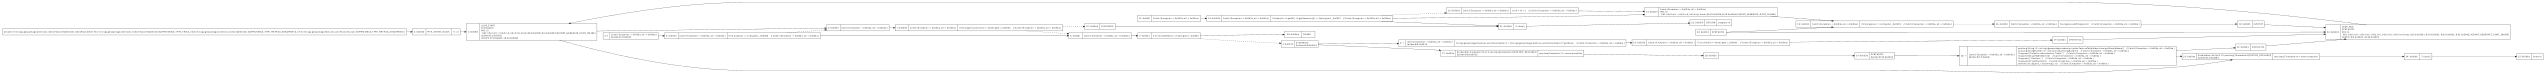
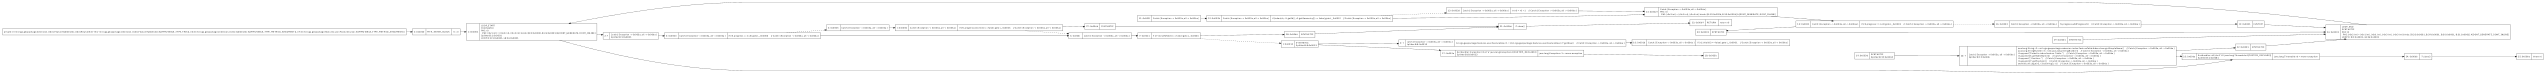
  digraph {
    fontname="IBM Plex Sans"
    rankdir=LR
    node [fontname="IBM Plex Sans" shape=record]
    edge [fontname="IBM Plex Sans"]
    n1 [label="{0\:\ 0x0000|MTH_ENTER_BLOCK\l|r0 = 0\l}"]
    n2 [label="{1\:\ 0x0001|LOOP_START\lSYNTHETIC\lPHI: r0 \l  PHI: (r0v1 int) = (r0v0 int), (r0v2 int) binds: [B:0:0x0000, B:26:0x0001] A[DONT_GENERATE, DONT_INLINE]\lSplitter:B:1:0x0001\lLOOP:0: B:1:0x0001\-\>B:26:0x0001\l}"]
    n3 [label="{2\:\ ?|Catch:\{ Exception \-\> 0x003a, all \-\> 0x006a \}\lSplitter:B:1:0x0001\l}"]
    n4 [label="{23\:\ 0x006a|ExcHandler: all (r6v1 'th' java.lang.Throwable A[CUSTOM_DECLARE])\lSplitter:B:1:0x0081\l|java.lang.Throwable r6 = move\-exception\l}"]
    n5 [label="{3\:\ 0x0003|Catch:\{ Exception \-\> 0x003a, all \-\> 0x006a \}\l|if (r5.progress == null) goto L_0x000d     \/\/ Catch:\{ Exception \-\> 0x003a, all \-\> 0x006a \}\l}"]
    n6 [label="{24\:\ 0x006b|r7.close()\l}"]
    n7 [label="{4\:\ 0x0005|Catch:\{ Exception \-\> 0x003a, all \-\> 0x006a \}\l}"]
    n8 [label="{6\:\ 0x000d|Catch:\{ Exception \-\> 0x003a, all \-\> 0x006a \}\l}"]
    n9 [label="{5\:\ 0x000b|Catch:\{ Exception \-\> 0x003a, all \-\> 0x006a \}\l|if (r5.progress.isActive() == false) goto L_0x0066     \/\/ Catch:\{ Exception \-\> 0x003a, all \-\> 0x006a \}\l}"]
    n10 [label="{7\:\ 0x0011|if (r7.moveToNext() == false) goto L_0x0066\l}"]
    n11 [label="{27\:\ 0x0066|SYNTHETIC\l}"]
    n12 [label="{21\:\ 0x0066|r7.close()\l}"]
    n13 [label="{8\:\ 0x0013|SYNTHETIC\lSplitter:B:8:0x0013\l}"]
-   n14 [label="{28\:\ 0x0066|INLINE\l}"]
+   n14 [label="{28\:\ 0x0066|SYNTHETIC\l}"]
    n15 [label="{9\:\ ?|Catch:\{ Exception \-\> 0x003a, all \-\> 0x006a \}\lSplitter:B:8:0x0013\l|mil.nga.geopackage.features.user.FeatureRow r1 = (mil.nga.geopackage.features.user.FeatureRow) r7.getRow()     \/\/ Catch:\{ Exception \-\> 0x003a, all \-\> 0x006a \}\l}"]
    n16 [label="{17\:\ 0x003a|ExcHandler: Exception (r1v2 'e' java.lang.Exception A[CUSTOM_DECLARE])\lSplitter:B:8:0x0013\l|java.lang.Exception r1 = move\-exception\l}"]
    n17 [label="{10\:\ 0x001d|Catch:\{ Exception \-\> 0x003a, all \-\> 0x006a \}\l|if (r1.isValid() == false) goto L_0x0001     \/\/ Catch:\{ Exception \-\> 0x003a, all \-\> 0x006a \}\l}"]
    n18 [label="{18\:\ 0x003b}"]
    n19 [label="{29\:\ 0x0001|SYNTHETIC\l}"]
    n20 [label="{11\:\ 0x001f|Catch:\{ Exception \-\> 0x003a, all \-\> 0x006a \}\l}"]
    n21 [label="{12\:\ 0x002b|Catch:\{ Exception \-\> 0x003a, all \-\> 0x006a \}\l|if (index(r6, r1.getId(), r1.getGeometry()) == false) goto L_0x002f     \/\/ Catch:\{ Exception \-\> 0x003a, all \-\> 0x006a \}\l}"]
    n22 [label="{26\:\ 0x0001|LOOP_END\lSYNTHETIC\lPHI: r0 \l  PHI: (r0v2 int) = (r0v1 int), (r0v1 int), (r0v3 int), (r0v3 int) binds: [B:32:0x0001, B:29:0x0001, B:30:0x0001, B:31:0x0001] A[DONT_GENERATE, DONT_INLINE]\lLOOP:0: B:1:0x0001\-\>B:26:0x0001\l}"]
    n23 [label="{13\:\ 0x002d|Catch:\{ Exception \-\> 0x003a, all \-\> 0x006a \}\l|int r0 = r0 + 1     \/\/ Catch:\{ Exception \-\> 0x003a, all \-\> 0x006a \}\l}"]
    n24 [label="{14\:\ 0x002f|Catch:\{ Exception \-\> 0x003a, all \-\> 0x006a \}\lPHI: r0 \l  PHI: (r0v3 int) = (r0v1 int), (r0v4 int) binds: [B:12:0x002b, B:13:0x002d] A[DONT_GENERATE, DONT_INLINE]\l}"]
    n25 [label="{15\:\ 0x0031|Catch:\{ Exception \-\> 0x003a, all \-\> 0x006a \}\l|if (r5.progress == null) goto L_0x0001     \/\/ Catch:\{ Exception \-\> 0x003a, all \-\> 0x006a \}\l}"]
    n26 [label="{16\:\ 0x0033|Catch:\{ Exception \-\> 0x003a, all \-\> 0x006a \}\l|r5.progress.addProgress(1)     \/\/ Catch:\{ Exception \-\> 0x003a, all \-\> 0x006a \}\l}"]
    n27 [label="{30\:\ 0x0001|SYNTHETIC\l}"]
    n28 [label="{31\:\ 0x0001|CUSTOM\l}"]
    n29 [label="{19\:\ 0x003d|SYNTHETIC\lSplitter:B:19:0x003d\l}"]
    n30 [label="{20\:\ ?|Catch:\{ Exception \-\> 0x003a, all \-\> 0x006a \}\lSplitter:B:19:0x003d\l|java.lang.String r2 = mil.nga.geopackage.extension.index.FeatureTableIndex.class.getSimpleName()     \/\/ Catch:\{ Exception \-\> 0x003a, all \-\> 0x006a \}\ljava.lang.StringBuilder r3 = new java.lang.StringBuilder()     \/\/ Catch:\{ Exception \-\> 0x003a, all \-\> 0x006a \}\lr3.append(\"Failed to index feature. Table: \")     \/\/ Catch:\{ Exception \-\> 0x003a, all \-\> 0x006a \}\lr3.append(r6.getTableName())     \/\/ Catch:\{ Exception \-\> 0x003a, all \-\> 0x006a \}\lr3.append(\", Position: \")     \/\/ Catch:\{ Exception \-\> 0x003a, all \-\> 0x006a \}\lr3.append(r7.getPosition())     \/\/ Catch:\{ Exception \-\> 0x003a, all \-\> 0x006a \}\landroid.util.Log.e(r2, r3.toString(), r1)     \/\/ Catch:\{ Exception \-\> 0x003a, all \-\> 0x006a \}\l}"]
    n31 [label="{32\:\ 0x0001|SYNTHETIC\l}"]
-   n32 [label="{22\:\ 0x0069|RETURN\l|progress r0\l}"]
+   n32 [label="{22\:\ 0x0069|RETURN\l|return r0\l}"]
    n33 [label="{25\:\ 0x006e|throw r6\l}"]
    n34 [label="{private int mil.nga.geopackage.extension.index.FeatureTableIndex.indexRows((r5v0 'this' mil.nga.geopackage.extension.index.FeatureTableIndex A[IMMUTABLE_TYPE, THIS]), (r6v0 mil.nga.geopackage.extension.index.TableIndex A[IMMUTABLE_TYPE, METHOD_ARGUMENT]), (r7v0 mil.nga.geopackage.features.user.FeatureCursor A[IMMUTABLE_TYPE, METHOD_ARGUMENT])) }"]
    n1 -> n2
-   n2 -> n7
+   n2 -> n3
    n2 -> n4
    n3 -> n5
    n4 -> n6
    n5 -> n7 [style=dashed]
    n5 -> n8
    n6 -> n33
    n7 -> n9
    n8 -> n10
    n9 -> n8 [style=dashed]
-   n9 -> n11 [style=dashed]
+   n9 -> n11
    n10 -> n13 [style=dashed]
    n10 -> n14
    n11 -> n12
    n12 -> n32
    n13 -> n15
    n13 -> n16
-   n21 -> n12
+   n14 -> n12
    n15 -> n17
    n16 -> n18
-   n17 -> n19
-   n18 -> n29
    n19 -> n22
    n20 -> n21
    n21 -> n23 [style=dashed]
    n21 -> n24
    n22 -> n2
    n23 -> n24
    n24 -> n25
    n25 -> n26 [style=dashed]
-   n27 -> n25
+   n25 -> n27
    n26 -> n28
    n27 -> n22
    n28 -> n22
    n29 -> n30
    n30 -> n4
    n30 -> n31
    n31 -> n22
    n34 -> n1
  }
